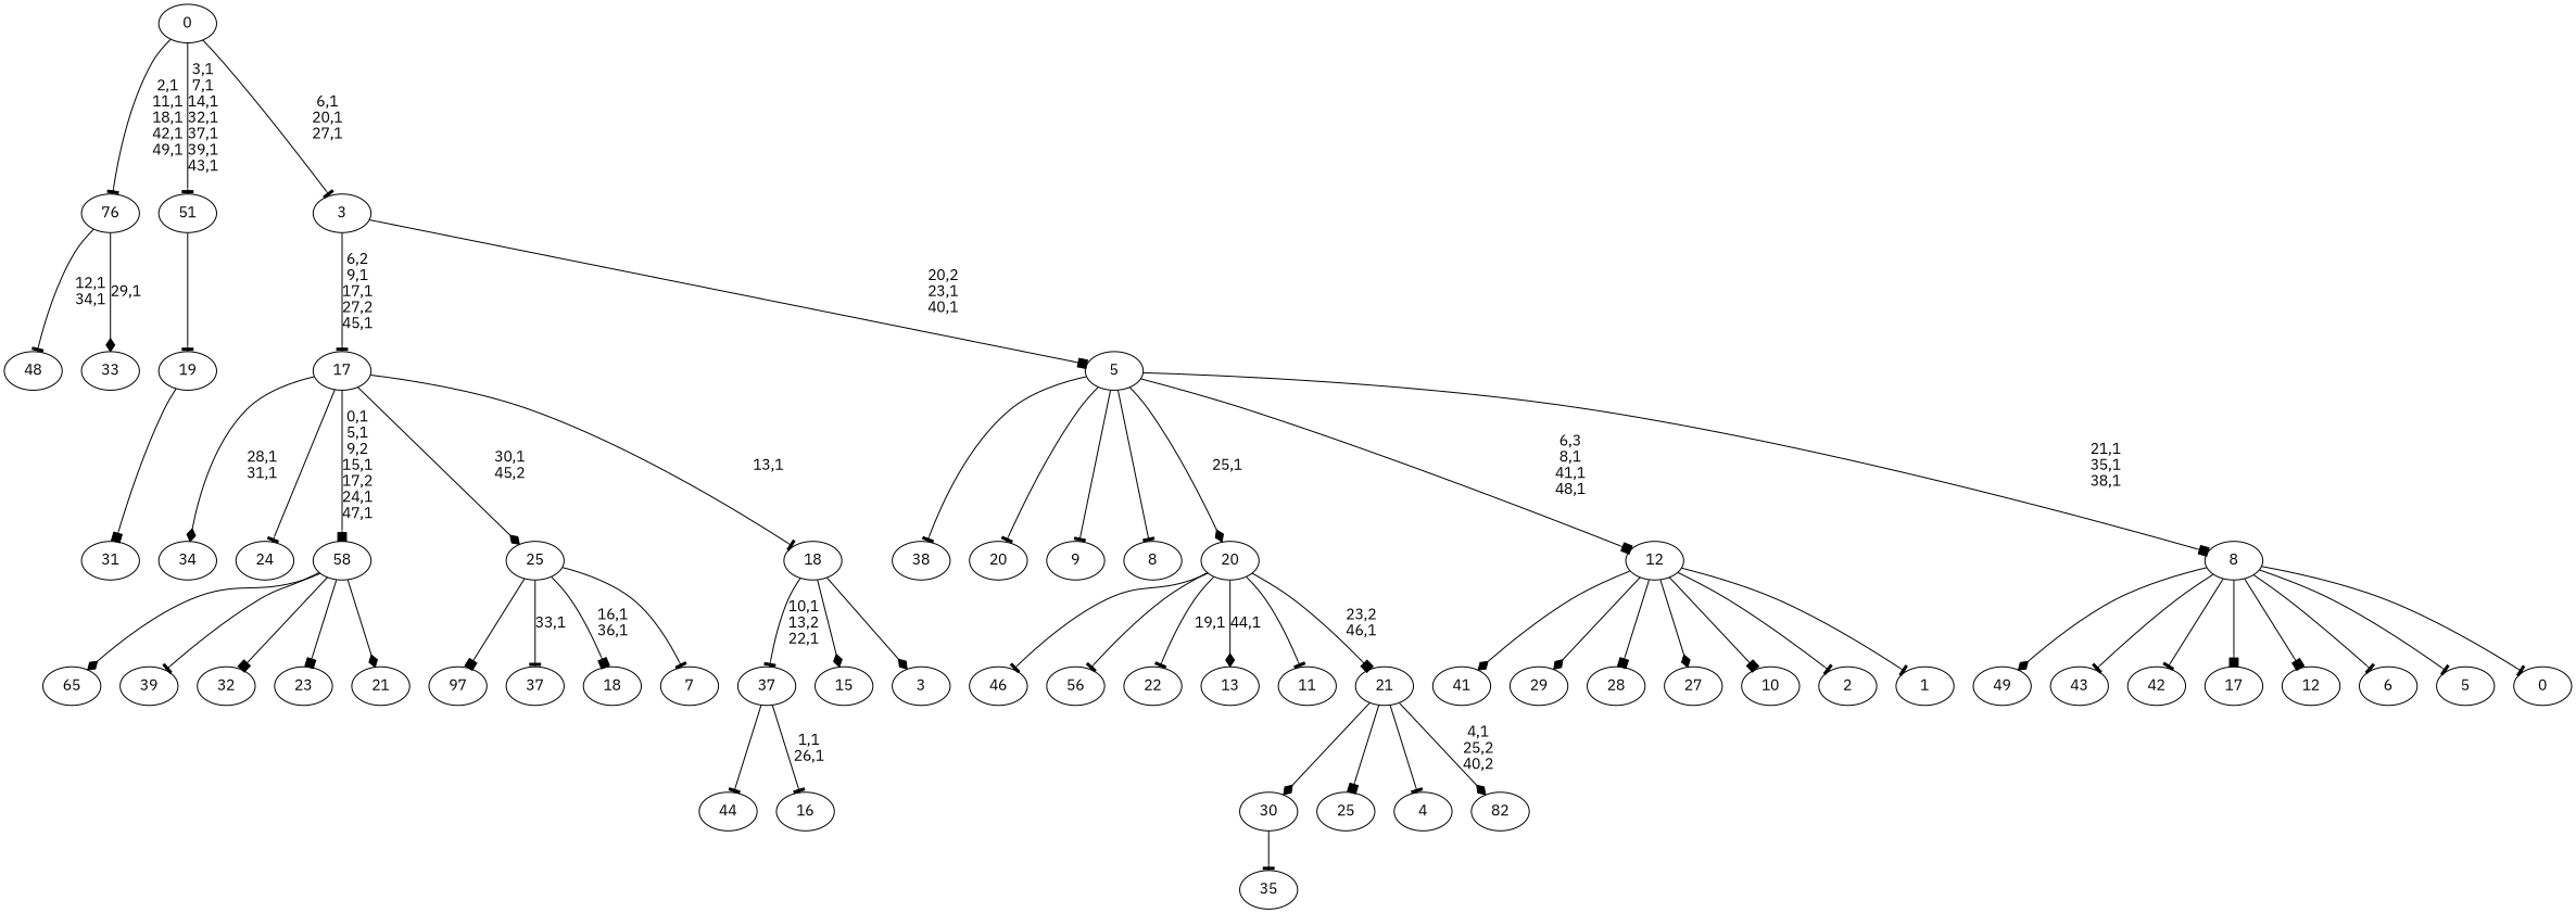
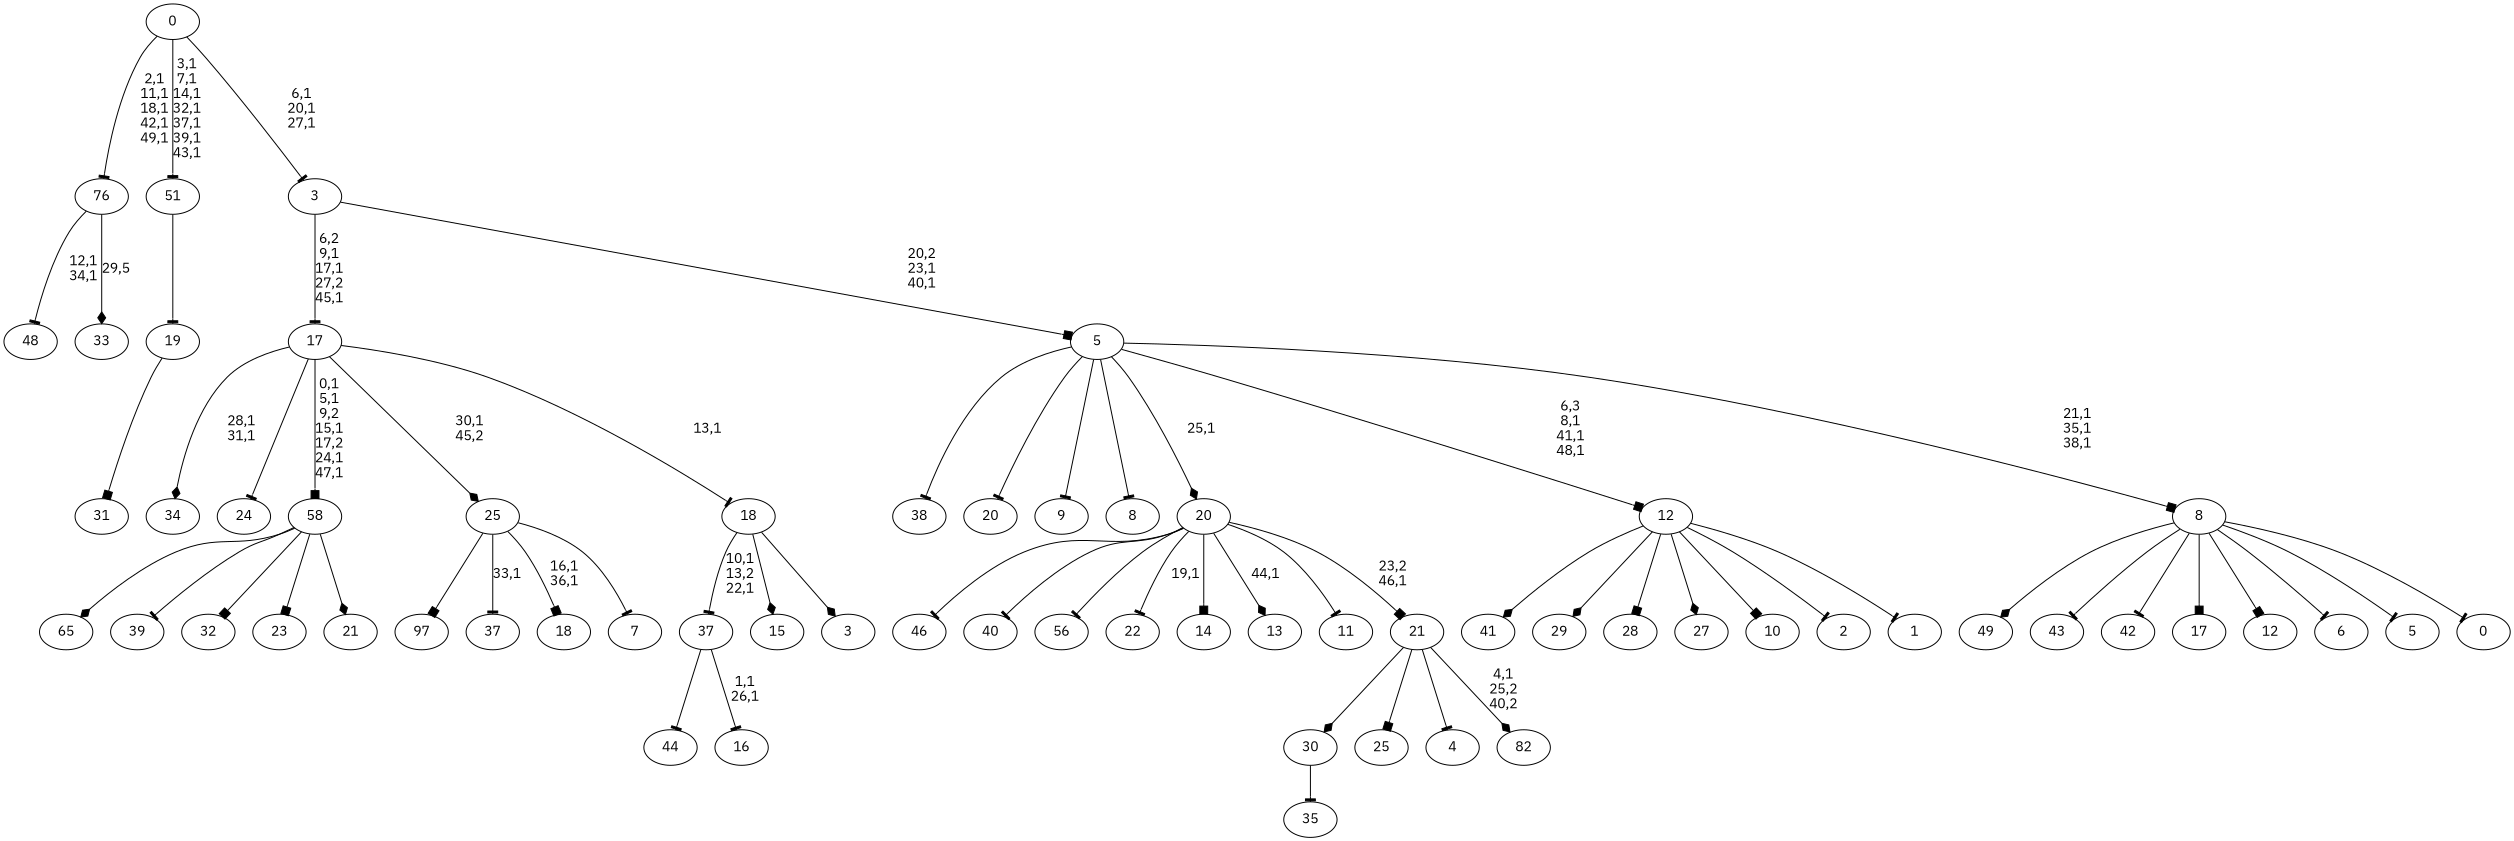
  digraph {
    fontname="IBM Plex Sans"
    node [fontname="IBM Plex Sans"]
    edge [arrowhead=tee fontname="IBM Plex Sans"]
    n1 [label=49]
    n2 [label=48]
    n3 [label=97]
    n4 [label=46]
    n5 [label=65]
    n6 [label=44]
    n7 [label=43]
    n8 [label=42]
    n9 [label=41]
+   n10 [label=40]
    n11 [label=39]
    n12 [label=38]
    n13 [label=37]
    n14 [label=35]
    n15 [label=34]
    n16 [label=33]
    76
    n18 [label=32]
    n19 [label=31]
    n20 [label=30]
    n21 [label=29]
    n22 [label=28]
    n23 [label=27]
    n24 [label=56]
    n25 [label=25]
    n26 [label=24]
    n27 [label=23]
    n28 [label=22]
    n29 [label=21]
    58
    n31 [label=20]
    n32 [label=19]
    51
    n34 [label=18]
    n35 [label=17]
    n36 [label=16]
    37
    n38 [label=15]
+   n39 [label=14]
    n40 [label=13]
    n41 [label=12]
    n42 [label=11]
    n43 [label=10]
    n44 [label=9]
    n45 [label=8]
    n46 [label=7]
    25
    n48 [label=6]
    n49 [label=5]
    n50 [label=4]
    21
    82
    20
    n54 [label=3]
    18
    17
    n57 [label=2]
    n58 [label=1]
    12
    n60 [label=0]
    8
    5
    3
    0
    76 -> n2 [label="12,1\n34,1"]
-   76 -> n16 [arrowhead=diamond label="29,1"]
+   76 -> n16 [arrowhead=diamond label="29,5"]
    n20 -> n14
    58 -> n5 [arrowhead=diamond]
    58 -> n11
    58 -> n18 [arrowhead=box]
    58 -> n27 [arrowhead=box]
    58 -> n29 [arrowhead=diamond]
    n32 -> n19 [arrowhead=box]
    51 -> n32
    37 -> n6
    37 -> n36 [label="1,1\n26,1"]
    25 -> n3 [arrowhead=box]
    25 -> n13 [label="33,1"]
    25 -> n34 [arrowhead=box label="16,1\n36,1"]
    25 -> n46
    21 -> n20 [arrowhead=diamond]
    21 -> n25 [arrowhead=box]
    21 -> n50
    21 -> 82 [arrowhead=diamond label="4,1\n25,2\n40,2"]
    20 -> n4
+   20 -> n10
    20 -> n24
    20 -> n28 [label="19,1"]
+   20 -> n39 [arrowhead=box]
    20 -> n40 [arrowhead=diamond label="44,1"]
    20 -> n42
    20 -> 21 [arrowhead=box label="23,2\n46,1"]
    18 -> 37 [label="10,1\n13,2\n22,1"]
    18 -> n38 [arrowhead=diamond]
    18 -> n54 [arrowhead=diamond]
    17 -> n15 [arrowhead=diamond label="28,1\n31,1"]
    17 -> n26
    17 -> 58 [arrowhead=box label="0,1\n5,1\n9,2\n15,1\n17,2\n24,1\n47,1"]
    17 -> 25 [arrowhead=diamond label="30,1\n45,2"]
    17 -> 18 [label="13,1"]
    12 -> n9 [arrowhead=diamond]
    12 -> n21 [arrowhead=diamond]
    12 -> n22 [arrowhead=box]
    12 -> n23 [arrowhead=diamond]
    12 -> n43 [arrowhead=box]
    12 -> n57
    12 -> n58
    8 -> n1 [arrowhead=diamond]
    8 -> n7
    8 -> n8
    8 -> n35 [arrowhead=box]
    8 -> n41 [arrowhead=box]
    8 -> n48
    8 -> n49
    8 -> n60
    5 -> n12
    5 -> n31
    5 -> n44
    5 -> n45
    5 -> 20 [arrowhead=diamond label="25,1"]
    5 -> 12 [arrowhead=box label="6,3\n8,1\n41,1\n48,1"]
    5 -> 8 [arrowhead=box label="21,1\n35,1\n38,1"]
    3 -> 17 [label="6,2\n9,1\n17,1\n27,2\n45,1"]
    3 -> 5 [arrowhead=box label="20,2\n23,1\n40,1"]
    0 -> 76 [label="2,1\n11,1\n18,1\n42,1\n49,1"]
    0 -> 51 [label="3,1\n7,1\n14,1\n32,1\n37,1\n39,1\n43,1"]
    0 -> 3 [label="6,1\n20,1\n27,1"]
  }
